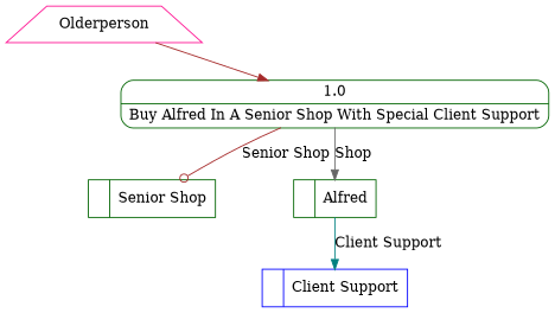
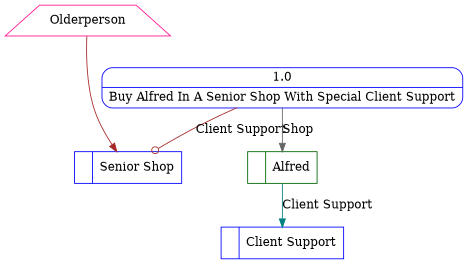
  digraph {
    node [color=darkgreen shape=record]
    edge [arrowhead=normal color=brown]
-   n1 [label="<f0>  |<f1> Senior Shop "]
+   n1 [color=blue label="<f0>  |<f1> Senior Shop "]
    n2 [label="<f0>  |<f1> Alfred "]
    n3 [color=blue label="<f0>  |<f1> Client Support "]
    n4 [color=deeppink label=Olderperson shape=trapezium]
-   n5 [label="{<f0> 1.0|<f1> Buy Alfred In A Senior Shop With Special Client Support }" shape=Mrecord]
+   n5 [color=blue label="{<f0> 1.0|<f1> Buy Alfred In A Senior Shop With Special Client Support }" shape=Mrecord]
    n2 -> n3 [color=teal label="Client Support"]
-   n4 -> n5
-   n5 -> n1 [arrowhead=odot label="Senior Shop"]
+   n4 -> n1
+   n5 -> n1 [arrowhead=odot label="Client Support"]
    n5 -> n2 [color=gray40 label=Shop]
  }
